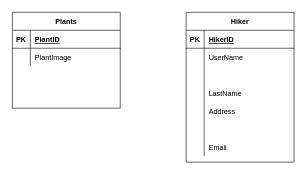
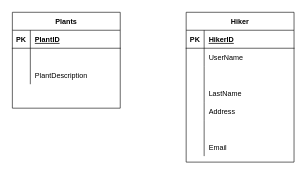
  <mxCell id="0" />
  <mxCell id="1" parent="0" />
  <mxCell id="2" value="Hiker" style="shape=table;startSize=30;container=1;collapsible=1;childLayout=tableLayout;fixedRows=1;rowLines=0;fontStyle=1;align=center;resizeLast=1;" vertex="1" parent="1"><mxGeometry x="310" width="180" height="250" as="geometry" y="20" /></mxCell>
  <mxCell id="3" value="" style="shape=partialRectangle;collapsible=0;dropTarget=0;pointerEvents=0;fillColor=none;top=0;left=0;bottom=1;right=0;points=[[0,0.5],[1,0.5]];portConstraint=eastwest;" vertex="1" parent="2"><mxGeometry y="30" width="180" height="30" as="geometry" /></mxCell>
  <mxCell id="4" value="PK" style="shape=partialRectangle;connectable=0;fillColor=none;top=0;left=0;bottom=0;right=0;fontStyle=1;overflow=hidden;" vertex="1" parent="3"><mxGeometry width="30" height="30" as="geometry" /></mxCell>
  <mxCell id="5" value="HikerID" style="shape=partialRectangle;connectable=0;fillColor=none;top=0;left=0;bottom=0;right=0;align=left;spacingLeft=6;fontStyle=5;overflow=hidden;" vertex="1" parent="3"><mxGeometry x="30" width="150" height="30" as="geometry" /></mxCell>
  <mxCell id="6" value="" style="shape=partialRectangle;collapsible=0;dropTarget=0;pointerEvents=0;fillColor=none;top=0;left=0;bottom=0;right=0;points=[[0,0.5],[1,0.5]];portConstraint=eastwest;" vertex="1" parent="2"><mxGeometry y="60" width="180" height="30" as="geometry" /></mxCell>
  <mxCell id="7" value="" style="shape=partialRectangle;connectable=0;fillColor=none;top=0;left=0;bottom=0;right=0;editable=1;overflow=hidden;" vertex="1" parent="6"><mxGeometry width="30" height="30" as="geometry" /></mxCell>
  <mxCell id="8" value="UserName" style="shape=partialRectangle;connectable=0;fillColor=none;top=0;left=0;bottom=0;right=0;align=left;spacingLeft=6;overflow=hidden;" vertex="1" parent="6"><mxGeometry x="30" width="150" height="30" as="geometry" /></mxCell>
  <mxCell id="9" value="" style="shape=partialRectangle;collapsible=0;dropTarget=0;pointerEvents=0;fillColor=none;top=0;left=0;bottom=0;right=0;points=[[0,0.5],[1,0.5]];portConstraint=eastwest;" vertex="1" parent="2"><mxGeometry y="90" width="180" height="30" as="geometry" /></mxCell>
  <mxCell id="10" value="" style="shape=partialRectangle;connectable=0;fillColor=none;top=0;left=0;bottom=0;right=0;editable=1;overflow=hidden;" vertex="1" parent="9"><mxGeometry width="30" height="30" as="geometry" /></mxCell>
  <mxCell id="11" value="" style="shape=partialRectangle;collapsible=0;dropTarget=0;pointerEvents=0;fillColor=none;top=0;left=0;bottom=0;right=0;points=[[0,0.5],[1,0.5]];portConstraint=eastwest;" vertex="1" parent="2"><mxGeometry y="120" width="180" height="30" as="geometry" /></mxCell>
  <mxCell id="12" value="" style="shape=partialRectangle;connectable=0;fillColor=none;top=0;left=0;bottom=0;right=0;editable=1;overflow=hidden;" vertex="1" parent="11"><mxGeometry width="30" height="30" as="geometry" /></mxCell>
  <mxCell id="13" value="LastName" style="shape=partialRectangle;connectable=0;fillColor=none;top=0;left=0;bottom=0;right=0;align=left;spacingLeft=6;overflow=hidden;" vertex="1" parent="11"><mxGeometry x="30" width="150" height="30" as="geometry" /></mxCell>
  <mxCell id="14" value="" style="shape=partialRectangle;collapsible=0;dropTarget=0;pointerEvents=0;fillColor=none;top=0;left=0;bottom=0;right=0;points=[[0,0.5],[1,0.5]];portConstraint=eastwest;" vertex="1" parent="2"><mxGeometry y="150" width="180" height="30" as="geometry" /></mxCell>
  <mxCell id="15" value="" style="shape=partialRectangle;connectable=0;fillColor=none;top=0;left=0;bottom=0;right=0;editable=1;overflow=hidden;" vertex="1" parent="14"><mxGeometry width="30" height="30" as="geometry" /></mxCell>
  <mxCell id="16" value="Address" style="shape=partialRectangle;connectable=0;fillColor=none;top=0;left=0;bottom=0;right=0;align=left;spacingLeft=6;overflow=hidden;" vertex="1" parent="14"><mxGeometry x="30" width="150" height="30" as="geometry" /></mxCell>
  <mxCell id="17" value="" style="shape=partialRectangle;collapsible=0;dropTarget=0;pointerEvents=0;fillColor=none;top=0;left=0;bottom=0;right=0;points=[[0,0.5],[1,0.5]];portConstraint=eastwest;" vertex="1" parent="2"><mxGeometry y="180" width="180" height="30" as="geometry" /></mxCell>
  <mxCell id="18" value="" style="shape=partialRectangle;connectable=0;fillColor=none;top=0;left=0;bottom=0;right=0;editable=1;overflow=hidden;" vertex="1" parent="17"><mxGeometry width="30" height="30" as="geometry" /></mxCell>
  <mxCell id="19" value="" style="shape=partialRectangle;collapsible=0;dropTarget=0;pointerEvents=0;fillColor=none;top=0;left=0;bottom=0;right=0;points=[[0,0.5],[1,0.5]];portConstraint=eastwest;" vertex="1" parent="2"><mxGeometry y="210" width="180" height="30" as="geometry" /></mxCell>
  <mxCell id="20" value="" style="shape=partialRectangle;connectable=0;fillColor=none;top=0;left=0;bottom=0;right=0;editable=1;overflow=hidden;" vertex="1" parent="19"><mxGeometry width="30" height="30" as="geometry" /></mxCell>
  <mxCell id="21" value="Email" style="shape=partialRectangle;connectable=0;fillColor=none;top=0;left=0;bottom=0;right=0;align=left;spacingLeft=6;overflow=hidden;" vertex="1" parent="19"><mxGeometry x="30" width="150" height="30" as="geometry" /></mxCell>
  <mxCell id="22" value="Plants" style="shape=table;startSize=30;container=1;collapsible=1;childLayout=tableLayout;fixedRows=1;rowLines=0;fontStyle=1;align=center;resizeLast=1;" vertex="1" parent="1"><mxGeometry x="20" width="180" height="160" as="geometry" y="20" /></mxCell>
  <mxCell id="23" value="" style="shape=partialRectangle;collapsible=0;dropTarget=0;pointerEvents=0;fillColor=none;top=0;left=0;bottom=1;right=0;points=[[0,0.5],[1,0.5]];portConstraint=eastwest;" vertex="1" parent="22"><mxGeometry y="30" width="180" height="30" as="geometry" /></mxCell>
  <mxCell id="24" value="PK" style="shape=partialRectangle;connectable=0;fillColor=none;top=0;left=0;bottom=0;right=0;fontStyle=1;overflow=hidden;" vertex="1" parent="23"><mxGeometry width="30" height="30" as="geometry" /></mxCell>
  <mxCell id="25" value="PlantID" style="shape=partialRectangle;connectable=0;fillColor=none;top=0;left=0;bottom=0;right=0;align=left;spacingLeft=6;fontStyle=5;overflow=hidden;" vertex="1" parent="23"><mxGeometry x="30" width="150" height="30" as="geometry" /></mxCell>
  <mxCell id="26" value="" style="shape=partialRectangle;collapsible=0;dropTarget=0;pointerEvents=0;fillColor=none;top=0;left=0;bottom=0;right=0;points=[[0,0.5],[1,0.5]];portConstraint=eastwest;" vertex="1" parent="22"><mxGeometry y="60" width="180" height="30" as="geometry" /></mxCell>
  <mxCell id="27" value="" style="shape=partialRectangle;connectable=0;fillColor=none;top=0;left=0;bottom=0;right=0;editable=1;overflow=hidden;" vertex="1" parent="26"><mxGeometry width="30" height="30" as="geometry" /></mxCell>
- <mxCell id="28" value="PlantImage" style="shape=partialRectangle;connectable=0;fillColor=none;top=0;left=0;bottom=0;right=0;align=left;spacingLeft=6;overflow=hidden;" vertex="1" parent="26"><mxGeometry x="30" width="150" height="30" as="geometry" /></mxCell>
  <mxCell id="29" value="" style="shape=partialRectangle;collapsible=0;dropTarget=0;pointerEvents=0;fillColor=none;top=0;left=0;bottom=0;right=0;points=[[0,0.5],[1,0.5]];portConstraint=eastwest;" vertex="1" parent="22"><mxGeometry y="90" width="180" height="30" as="geometry" /></mxCell>
  <mxCell id="30" value="" style="shape=partialRectangle;connectable=0;fillColor=none;top=0;left=0;bottom=0;right=0;editable=1;overflow=hidden;" vertex="1" parent="29"><mxGeometry width="30" height="30" as="geometry" /></mxCell>
+ <mxCell id="31" value="PlantDescription" style="shape=partialRectangle;connectable=0;fillColor=none;top=0;left=0;bottom=0;right=0;align=left;spacingLeft=6;overflow=hidden;" vertex="1" parent="29"><mxGeometry x="30" width="150" height="30" as="geometry" /></mxCell>
  <mxCell id="32" value="" style="shape=partialRectangle;collapsible=0;dropTarget=0;pointerEvents=0;fillColor=none;top=0;left=0;bottom=0;right=0;points=[[0,0.5],[1,0.5]];portConstraint=eastwest;" vertex="1" parent="22"><mxGeometry y="120" width="180" height="30" as="geometry" /></mxCell>
  <mxCell id="33" value="" style="shape=partialRectangle;connectable=0;fillColor=none;top=0;left=0;bottom=0;right=0;editable=1;overflow=hidden;" vertex="1" parent="32"><mxGeometry width="30" height="30" as="geometry" /></mxCell>
